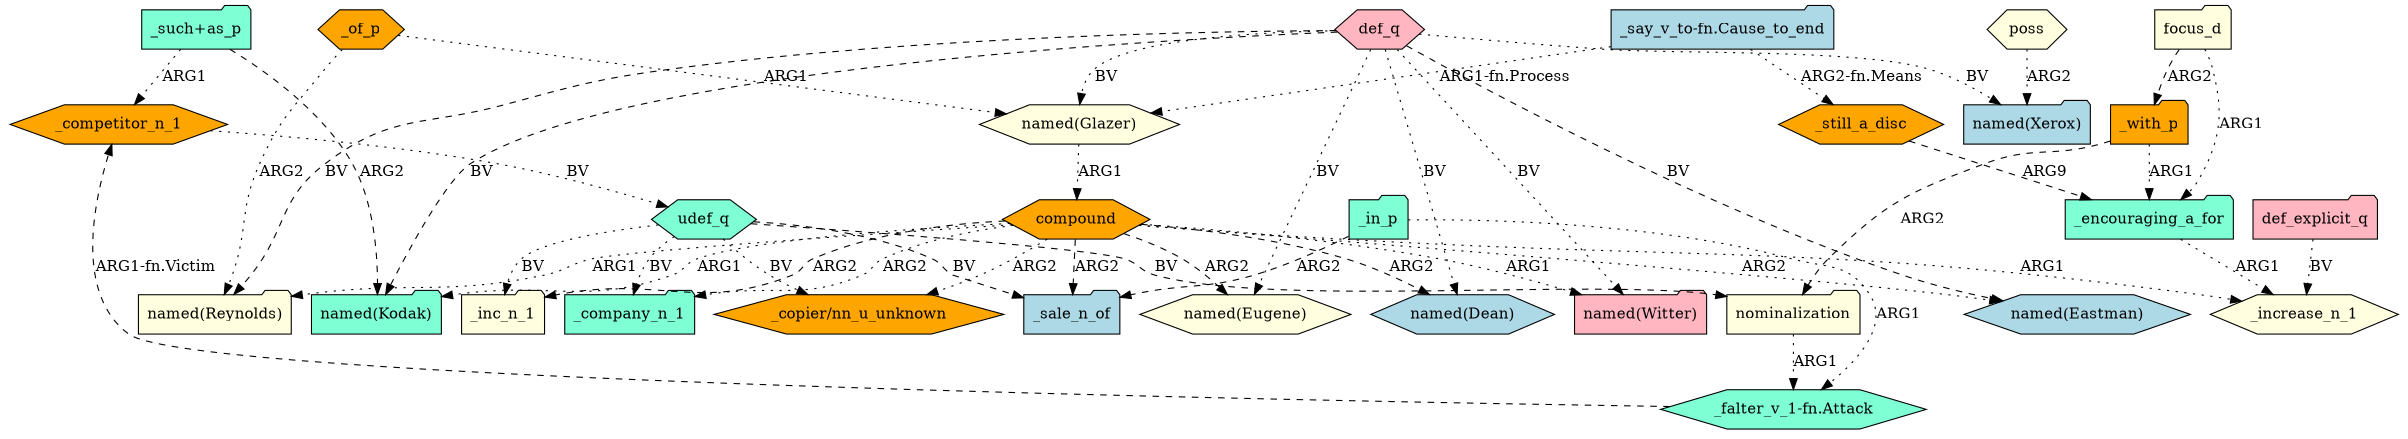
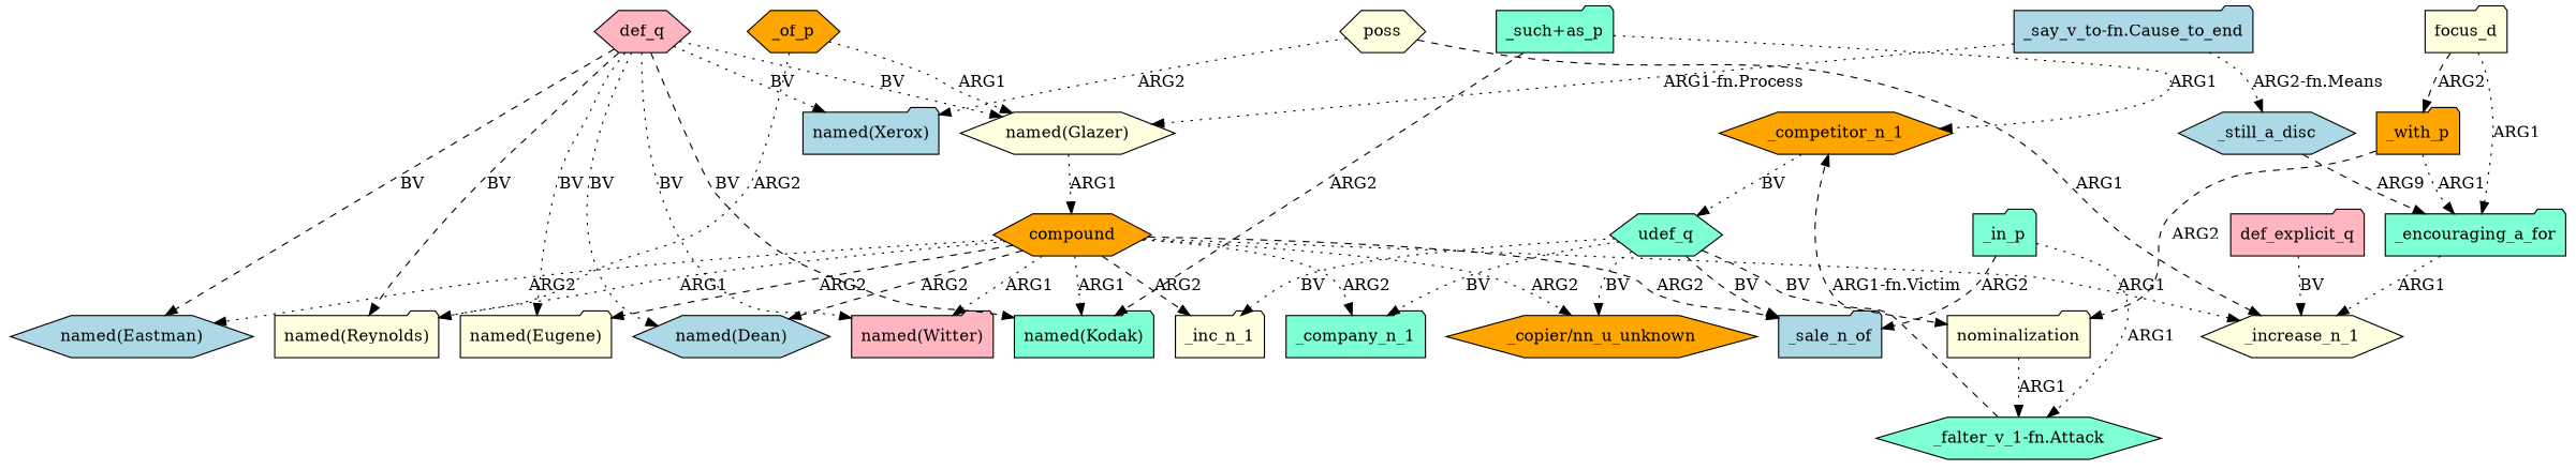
  digraph {
    node [fillcolor=lightyellow shape=folder style=filled]
    edge [style=dotted]
    compound [fillcolor=orange shape=hexagon]
    "named(Dean)" [fillcolor=lightblue shape=hexagon]
    _increase_n_1 [shape=hexagon]
    _company_n_1 [fillcolor=aquamarine]
-   "named(Eugene)" [shape=hexagon]
+   "named(Eugene)"
    _sale_n_of [fillcolor=lightblue]
    "named(Kodak)" [fillcolor=aquamarine]
    "named(Witter)" [fillcolor=lightpink]
    _inc_n_1
    "named(Eastman)" [fillcolor=lightblue shape=hexagon]
    "named(Reynolds)"
    "_copier/nn_u_unknown" [fillcolor=orange shape=hexagon]
    "named(Glazer)" [shape=hexagon]
    def_explicit_q [fillcolor=lightpink]
-   _still_a_disc [fillcolor=orange shape=hexagon]
+   _still_a_disc [fillcolor=lightblue shape=hexagon]
    _encouraging_a_for [fillcolor=aquamarine]
    _with_p [fillcolor=orange]
    nominalization
    "_falter_v_1-fn.Attack" [fillcolor=aquamarine shape=hexagon]
    focus_d
    "_say_v_to-fn.Cause_to_end" [fillcolor=lightblue]
    "_such+as_p" [fillcolor=aquamarine]
    _competitor_n_1 [fillcolor=orange shape=hexagon]
    udef_q [fillcolor=aquamarine shape=hexagon]
    n25 [fillcolor=lightpink label=def_q shape=hexagon]
    "named(Xerox)" [fillcolor=lightblue]
    _in_p [fillcolor=aquamarine]
    poss [shape=hexagon]
    _of_p [fillcolor=orange shape=hexagon]
    compound -> "named(Dean)" [label=ARG2 style=dashed]
    compound -> _increase_n_1 [label=ARG1]
    compound -> _company_n_1 [label=ARG2]
    compound -> "named(Eugene)" [label=ARG2 style=dashed]
    compound -> _sale_n_of [label=ARG2 style=dashed]
    compound -> "named(Kodak)" [label=ARG1]
    compound -> "named(Witter)" [label=ARG1]
    compound -> _inc_n_1 [label=ARG2 style=dashed]
    compound -> "named(Eastman)" [label=ARG2]
    compound -> "named(Reynolds)" [label=ARG1]
    compound -> "_copier/nn_u_unknown" [label=ARG2]
    "named(Glazer)" -> compound [label=ARG1]
    def_explicit_q -> _increase_n_1 [label=BV]
    _still_a_disc -> _encouraging_a_for [label=ARG9 style=dashed]
    _encouraging_a_for -> _increase_n_1 [label=ARG1]
    _with_p -> _encouraging_a_for [label=ARG1]
    _with_p -> nominalization [label=ARG2 style=dashed]
    nominalization -> "_falter_v_1-fn.Attack" [label=ARG1]
    "_falter_v_1-fn.Attack" -> _competitor_n_1 [label="ARG1-fn.Victim" style=dashed]
    focus_d -> _encouraging_a_for [label=ARG1]
    focus_d -> _with_p [label=ARG2 style=dashed]
    "_say_v_to-fn.Cause_to_end" -> "named(Glazer)" [label="ARG1-fn.Process"]
    "_say_v_to-fn.Cause_to_end" -> _still_a_disc [label="ARG2-fn.Means"]
    "_such+as_p" -> "named(Kodak)" [label=ARG2 style=dashed]
    "_such+as_p" -> _competitor_n_1 [label=ARG1]
    _competitor_n_1 -> udef_q [label=BV]
    udef_q -> _company_n_1 [label=BV]
    udef_q -> _sale_n_of [label=BV style=dashed]
    udef_q -> _inc_n_1 [label=BV]
    udef_q -> "_copier/nn_u_unknown" [label=BV]
    udef_q -> nominalization [label=BV style=dashed]
    n25 -> "named(Dean)" [label=BV]
    n25 -> "named(Eugene)" [label=BV]
    n25 -> "named(Kodak)" [label=BV style=dashed]
    n25 -> "named(Witter)" [label=BV]
    n25 -> "named(Eastman)" [label=BV style=dashed]
    n25 -> "named(Reynolds)" [label=BV style=dashed]
    n25 -> "named(Glazer)" [label=BV]
    n25 -> "named(Xerox)" [label=BV]
    _in_p -> _sale_n_of [label=ARG2 style=dashed]
    _in_p -> "_falter_v_1-fn.Attack" [label=ARG1]
+   poss -> _increase_n_1 [label=ARG1 style=dashed]
    poss -> "named(Xerox)" [label=ARG2]
    _of_p -> "named(Reynolds)" [label=ARG2]
    _of_p -> "named(Glazer)" [label=ARG1]
  }
